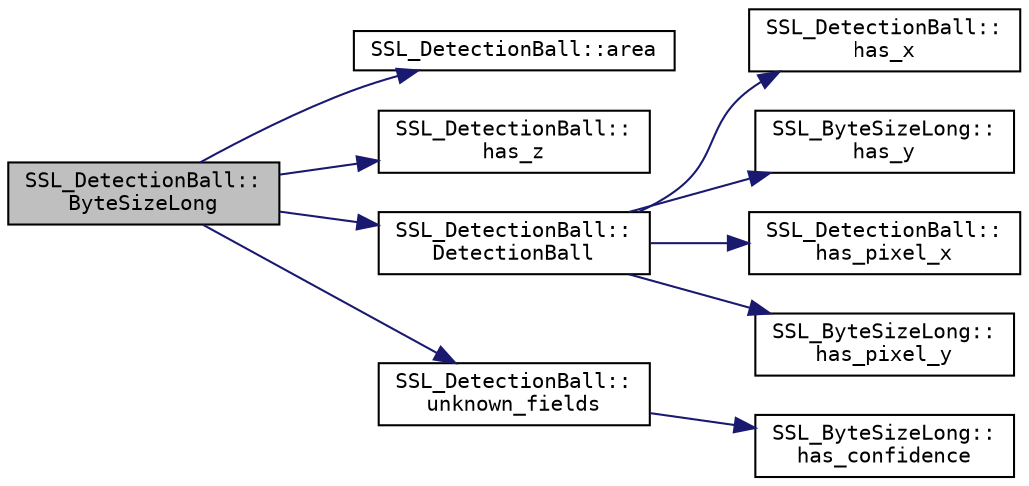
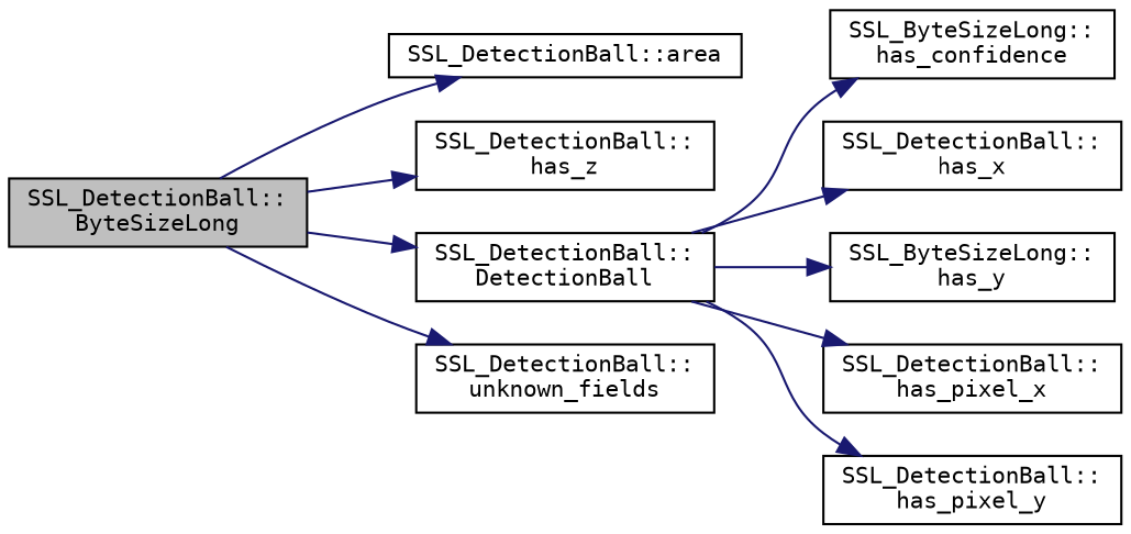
  digraph {
    fontname="DejaVu Sans Mono"
    rankdir=LR
    node [color=black fillcolor=white fontname="DejaVu Sans Mono" fontsize=10 shape=record style=filled]
    edge [color=midnightblue fontname="DejaVu Sans Mono" fontsize=10 labelfontname=Helvetica labelfontsize=10 style=solid]
    n1 [fillcolor=grey75 fontcolor=black height=0.2 label="SSL_DetectionBall::\lByteSizeLong" width=0.4]
    n2 [height=0.2 label="SSL_DetectionBall::area" width=0.4]
    n3 [height=0.2 label="SSL_DetectionBall::\lhas_z" width=0.4]
    n4 [height=0.2 label="SSL_DetectionBall::\lDetectionBall" width=0.4]
    n5 [height=0.2 label="SSL_DetectionBall::\lunknown_fields" width=0.4]
    n6 [height=0.2 label="SSL_ByteSizeLong::\lhas_confidence" width=0.4]
    n7 [height=0.2 label="SSL_DetectionBall::\lhas_x" width=0.4]
    n8 [height=0.2 label="SSL_ByteSizeLong::\lhas_y" width=0.4]
    n9 [height=0.2 label="SSL_DetectionBall::\lhas_pixel_x" width=0.4]
-   n10 [height=0.2 label="SSL_ByteSizeLong::\lhas_pixel_y" width=0.4]
+   n10 [height=0.2 label="SSL_DetectionBall::\lhas_pixel_y" width=0.4]
    n1 -> n2
    n1 -> n3
    n1 -> n4
    n1 -> n5
-   n5 -> n6
+   n4 -> n6
    n4 -> n7
    n4 -> n8
    n4 -> n9
    n4 -> n10
  }
